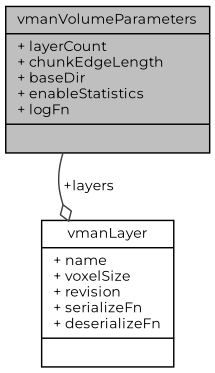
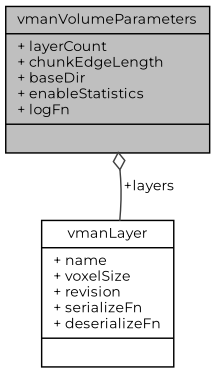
  digraph {
    fontname=Montserrat
    node [color=black fontname=Montserrat fontsize=10 shape=record]
    n1 [fillcolor=grey75 fontcolor=black height=0.2 label="{vmanVolumeParameters\n|+ layerCount\l+ chunkEdgeLength\l+ baseDir\l+ enableStatistics\l+ logFn\l|}" style=filled width=0.4]
    n2 [height=0.2 label="{vmanLayer\n|+ name\l+ voxelSize\l+ revision\l+ serializeFn\l+ deserializeFn\l|}" width=0.4]
-   n1 -> n2 [arrowhead=odiamond color=grey25 fontname=Montserrat fontsize=10 label=" +layers" labelfontname=Helvetica labelfontsize=10 style=solid]
+   n2 -> n1 [arrowhead=odiamond color=grey25 fontname=Montserrat fontsize=10 label=" +layers" labelfontname=Helvetica labelfontsize=10 style=solid]
  }
